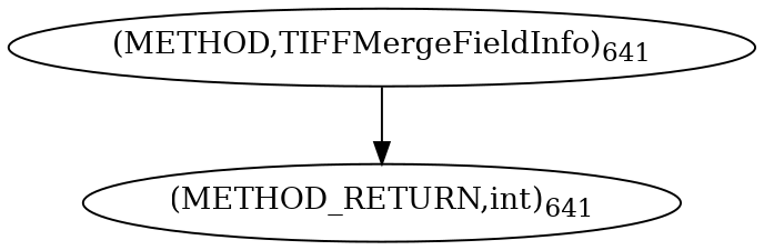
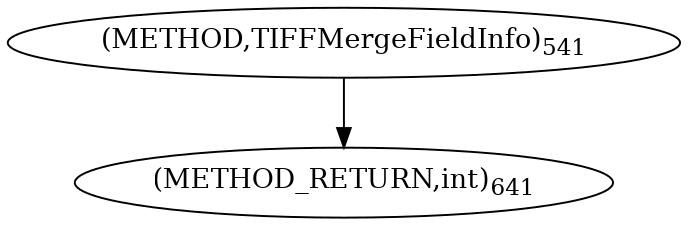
  digraph {
-   n1 [label=<(METHOD,TIFFMergeFieldInfo)<SUB>641</SUB>>]
+   n1 [label=<(METHOD,TIFFMergeFieldInfo)<SUB>541</SUB>>]
    n2 [label=<(METHOD_RETURN,int)<SUB>641</SUB>>]
    n1 -> n2
  }
